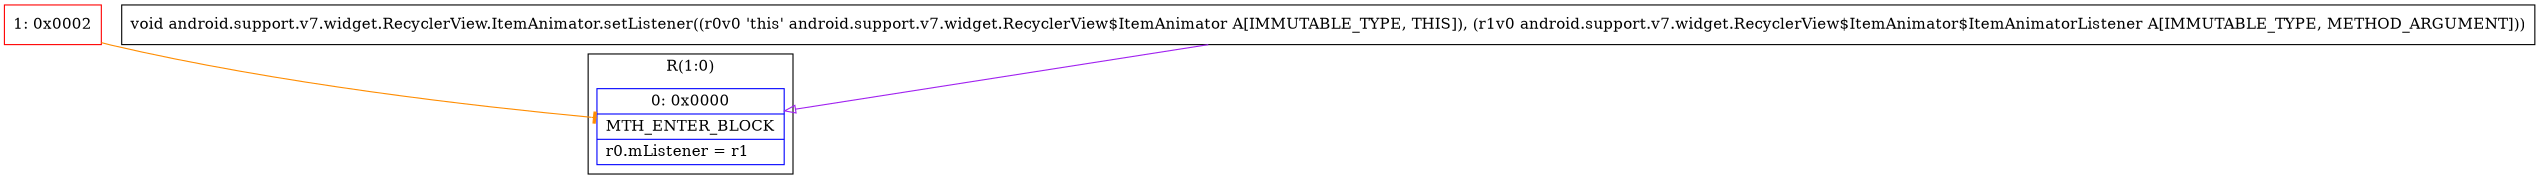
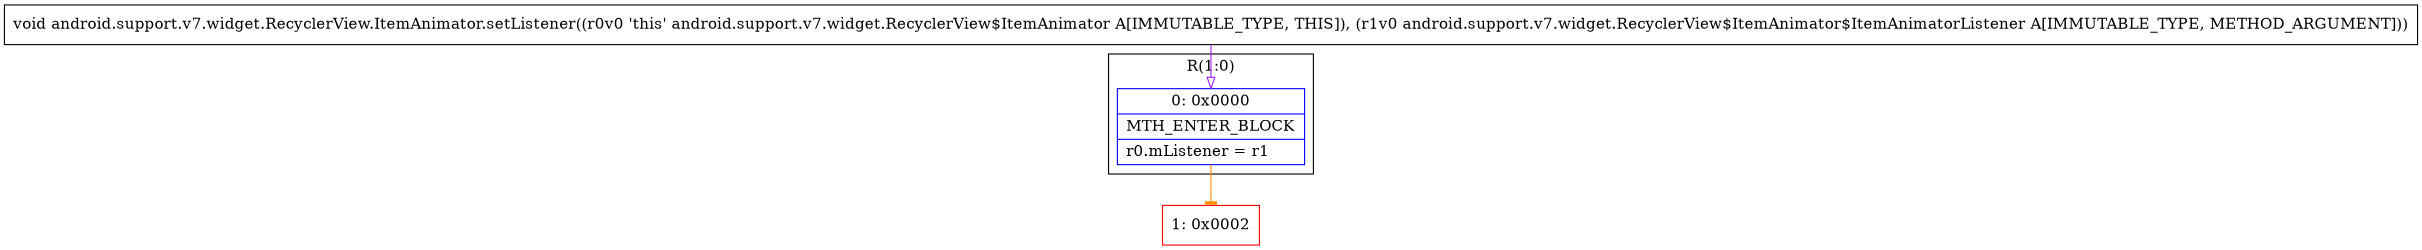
  digraph {
    node [shape=record]
    n1 [color=blue label="{0\:\ 0x0000|MTH_ENTER_BLOCK\l|r0.mListener = r1\l}"]
    n2 [color=red label="{1\:\ 0x0002}"]
    n3 [label="{void android.support.v7.widget.RecyclerView.ItemAnimator.setListener((r0v0 'this' android.support.v7.widget.RecyclerView$ItemAnimator A[IMMUTABLE_TYPE, THIS]), (r1v0 android.support.v7.widget.RecyclerView$ItemAnimator$ItemAnimatorListener A[IMMUTABLE_TYPE, METHOD_ARGUMENT])) }"]
    subgraph cluster_1 {
      label="R(1:0)"
      n1
    }
-   n2 -> n1 [color=darkorange arrowhead=tee]
+   n1 -> n2 [color=darkorange arrowhead=tee]
    n3 -> n1 [color=purple arrowhead=onormal]
  }
